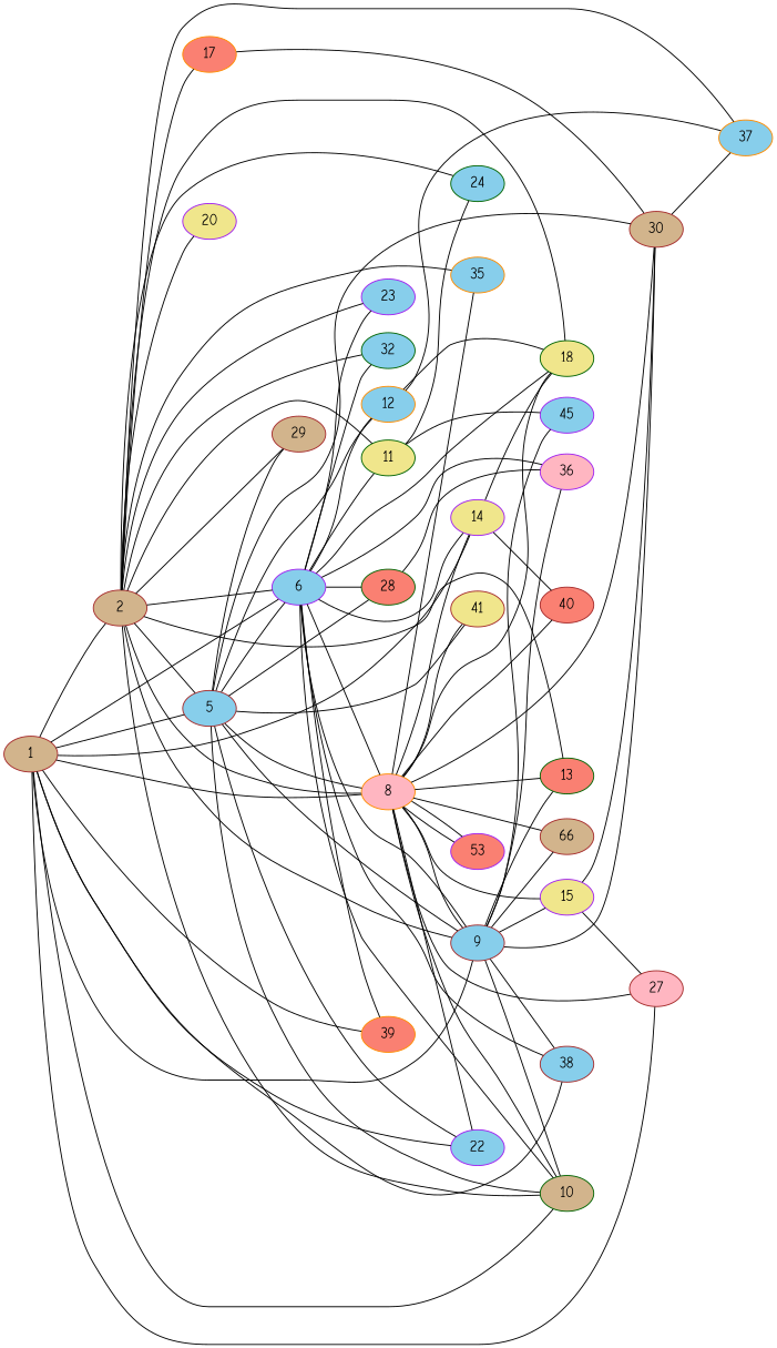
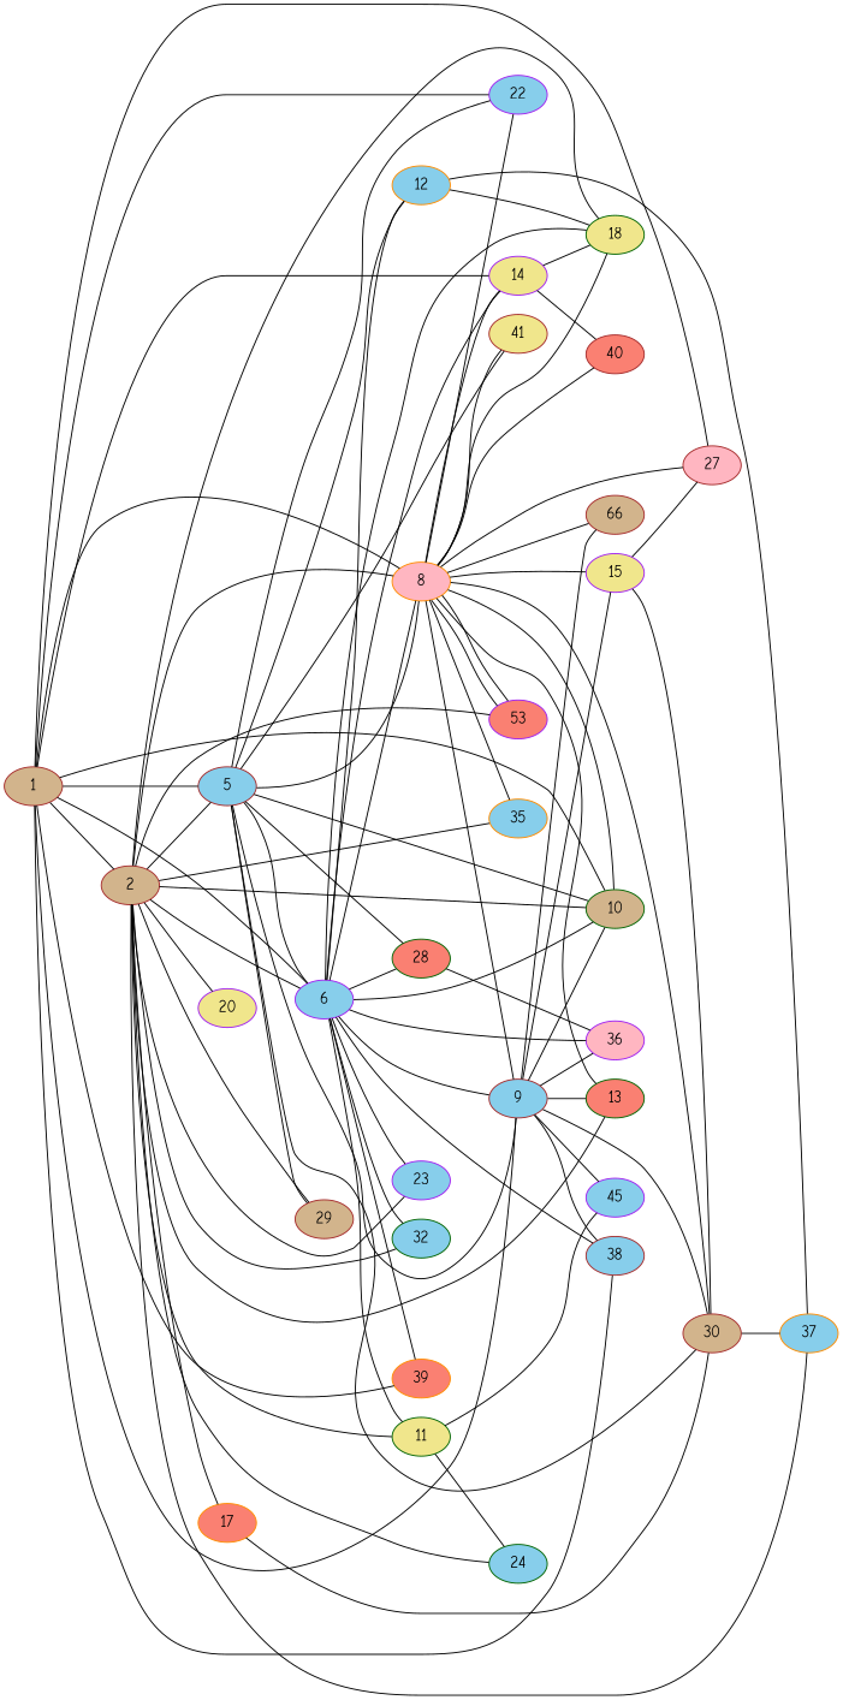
  graph {
    fontname="Comic Neue"
    rankdir=LR
    node [color=brown fillcolor=skyblue fontname="Comic Neue" style=filled]
    edge [fontname="Comic Neue"]
    2 [fillcolor=tan super="+52+3"]
    5 [super="+60+25+33+7+50+61"]
    6 [color=purple super="+34"]
    8 [color=darkorange fillcolor=lightpink super="+48"]
    9
    10 [color=darkgreen fillcolor=tan]
    11 [color=darkgreen fillcolor=khaki]
    13 [color=darkgreen fillcolor=salmon super="+19"]
    17 [color=darkorange fillcolor=salmon]
    18 [color=darkgreen fillcolor=khaki super="+58"]
    20 [color=purple fillcolor=khaki]
    23 [color=purple]
    24 [color=darkgreen]
    29 [fillcolor=tan]
    32 [color=darkgreen]
    35 [color=darkorange]
    37 [color=darkorange]
    1 [fillcolor=tan]
    14 [color=purple fillcolor=khaki super="+56+59"]
    22 [color=purple]
    27 [fillcolor=lightpink super="+43"]
    38
    39 [color=darkorange fillcolor=salmon]
    12 [color=darkorange super="+26+21"]
    28 [color=darkgreen fillcolor=salmon super="+51"]
    30 [fillcolor=tan super="+54+62+63"]
    41 [fillcolor=khaki]
    36 [color=purple fillcolor=lightpink]
    15 [color=purple fillcolor=khaki]
    40 [fillcolor=salmon]
    53 [color=purple fillcolor=salmon]
    66 [fillcolor=tan]
    45 [color=purple]
    2 -- 5 [weight=6]
    2 -- 6 [weight=3]
    2 -- 8 [weight=4]
-   2 -- 9 [weight=3]
+   2 -- 53 [weight=3]
    2 -- 10 [weight=3]
    2 -- 11
    2 -- 13
    2 -- 17 [weight=2]
    2 -- 18 [weight=2]
    2 -- 20 [weight=2]
    2 -- 23
    2 -- 24
    2 -- 29
    2 -- 32 [weight=2]
    2 -- 35
    2 -- 37
    5 -- 6 [weight=4]
    5 -- 8 [weight=4]
    5 -- 9 [weight=4]
    5 -- 10 [weight=2]
    5 -- 29
    5 -- 22
    5 -- 12
    5 -- 28
    5 -- 30 [weight=2]
    5 -- 41
    6 -- 8
    6 -- 9
    6 -- 10
    6 -- 11
    6 -- 18
    6 -- 23
    6 -- 32
    6 -- 14
    6 -- 38
    6 -- 39
    6 -- 12
    6 -- 28
    6 -- 36
    8 -- 9
    8 -- 10
    8 -- 13
    8 -- 18
    8 -- 35
    8 -- 14
    8 -- 22
    8 -- 27
    8 -- 30
    8 -- 41
    8 -- 15
    8 -- 40
    8 -- 53
    8 -- 53
    8 -- 66
    9 -- 10
    9 -- 13
    9 -- 38
    9 -- 30
    9 -- 36
    9 -- 15
    9 -- 66
    9 -- 45
    11 -- 24
    11 -- 45
    17 -- 30
    1 -- 2 [weight=3]
    1 -- 5 [weight=2]
    1 -- 6
    1 -- 8
    1 -- 9
    1 -- 10
    1 -- 14 [weight=2]
    1 -- 22
    1 -- 27
    1 -- 38
    1 -- 39
    14 -- 18 [weight=2]
    14 -- 40
    12 -- 18
    12 -- 37
    28 -- 36
    30 -- 37
    15 -- 27
    15 -- 30
  }
